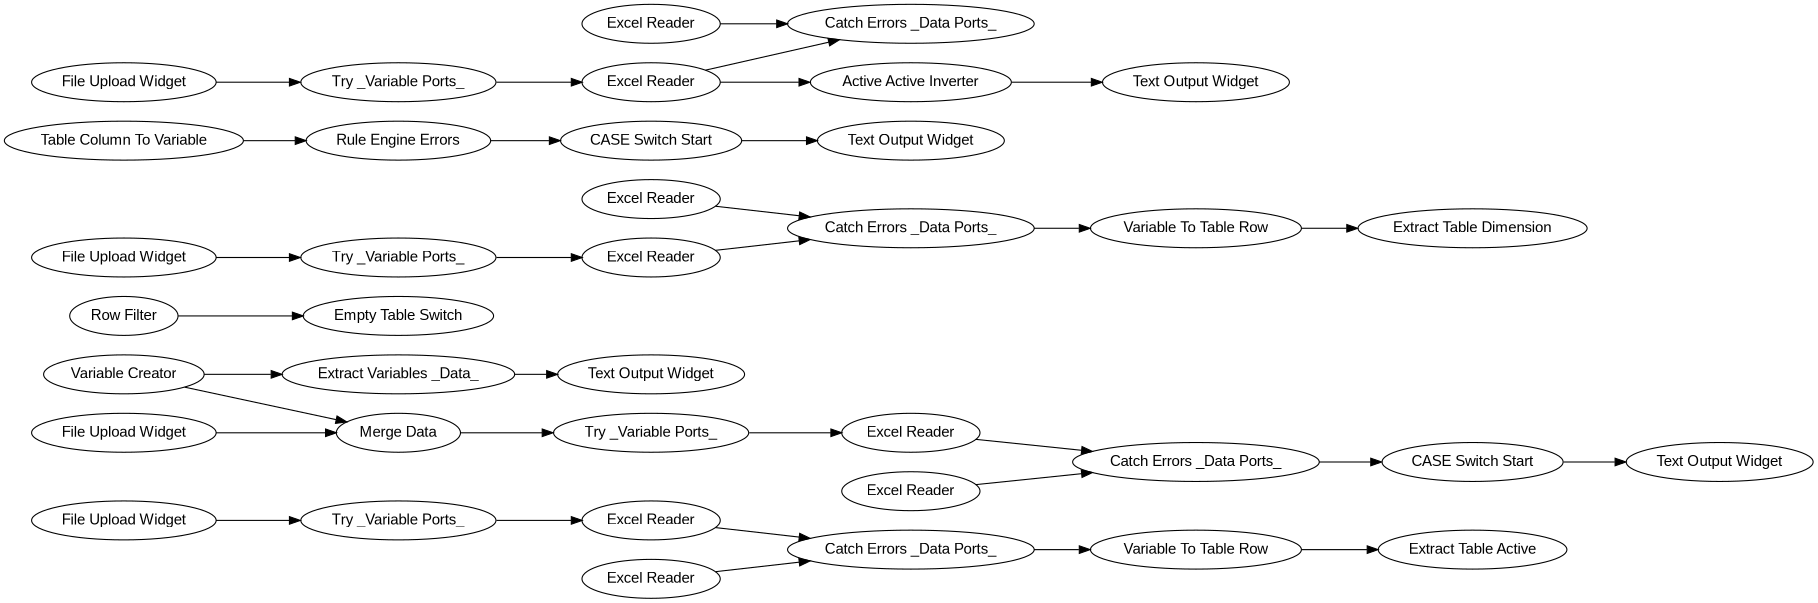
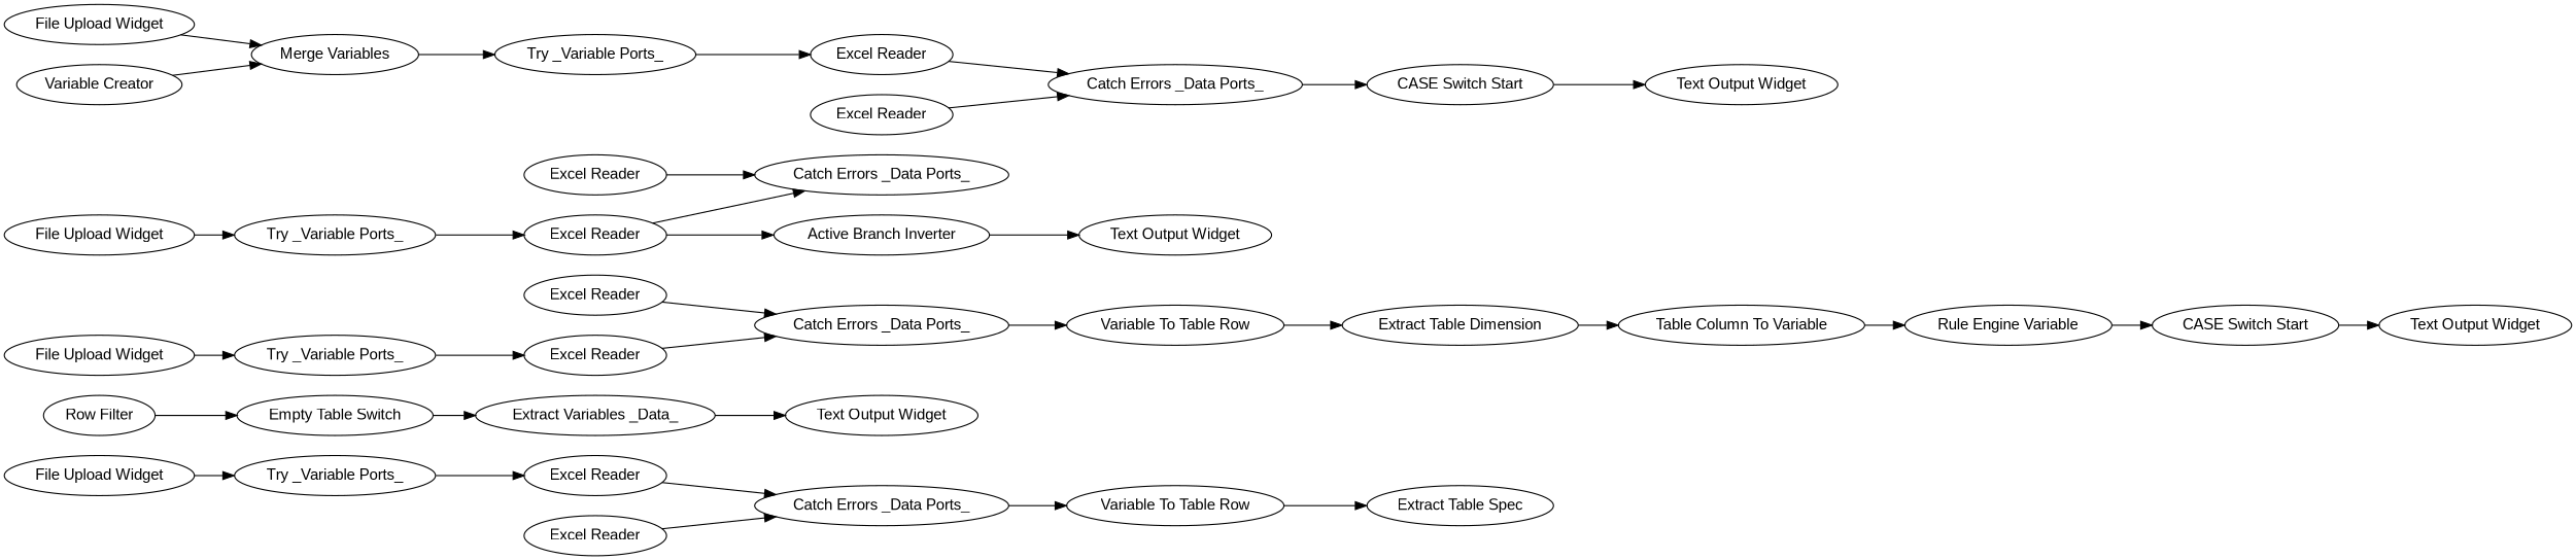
  digraph {
    fontname="Liberation Sans"
    rankdir=LR
    node [fontname="Liberation Sans"]
    edge [fontname="Liberation Sans"]
    n1 [label="File Upload Widget"]
    n2 [label="Try _Variable Ports_"]
    n3 [label="Excel Reader"]
    n4 [label="Catch Errors _Data Ports_"]
    n5 [label="Variable To Table Row"]
-   n6 [label="Extract Table Active"]
+   n6 [label="Extract Table Spec"]
    n7 [label="Excel Reader"]
    n8 [label="Extract Variables _Data_"]
    n9 [label="Text Output Widget"]
    n10 [label="Empty Table Switch"]
    n11 [label="Extract Table Dimension"]
    n12 [label="Table Column To Variable"]
-   n13 [label="Rule Engine Errors"]
+   n13 [label="Rule Engine Variable"]
    n14 [label="Row Filter"]
    n15 [label="CASE Switch Start"]
    n16 [label="Text Output Widget"]
    n17 [label="File Upload Widget"]
    n18 [label="Try _Variable Ports_"]
    n19 [label="Excel Reader"]
    n20 [label="Catch Errors _Data Ports_"]
-   n21 [label="Active Active Inverter"]
+   n21 [label="Active Branch Inverter"]
    n22 [label="Text Output Widget"]
    n23 [label="Excel Reader"]
    n24 [label="File Upload Widget"]
-   n25 [label="Merge Data"]
+   n25 [label="Merge Variables"]
    n26 [label="Try _Variable Ports_"]
    n27 [label="Excel Reader"]
    n28 [label="Catch Errors _Data Ports_"]
    n29 [label="CASE Switch Start"]
    n30 [label="Text Output Widget"]
    n31 [label="Excel Reader"]
    n32 [label="Variable Creator"]
    n33 [label="Variable To Table Row"]
    n34 [label="Catch Errors _Data Ports_"]
    n35 [label="Excel Reader"]
    n36 [label="File Upload Widget"]
    n37 [label="Try _Variable Ports_"]
    n38 [label="Excel Reader"]
    n1 -> n2
    n2 -> n3
    n3 -> n4
    n4 -> n5
    n5 -> n6
    n7 -> n4
    n8 -> n9
-   n32 -> n8
+   n10 -> n8
+   n11 -> n12
    n12 -> n13
    n13 -> n15
    n14 -> n10
    n15 -> n16
    n17 -> n18
    n18 -> n19
    n19 -> n20
    n19 -> n21
    n21 -> n22
    n23 -> n20
    n24 -> n25
    n25 -> n26
    n26 -> n27
    n27 -> n28
    n28 -> n29
    n29 -> n30
    n31 -> n28
    n32 -> n25
    n33 -> n11
    n34 -> n33
    n35 -> n34
    n36 -> n37
    n37 -> n38
    n38 -> n34
  }
